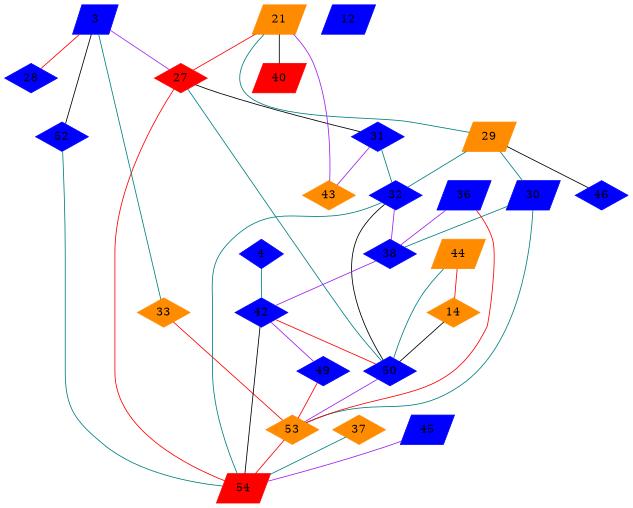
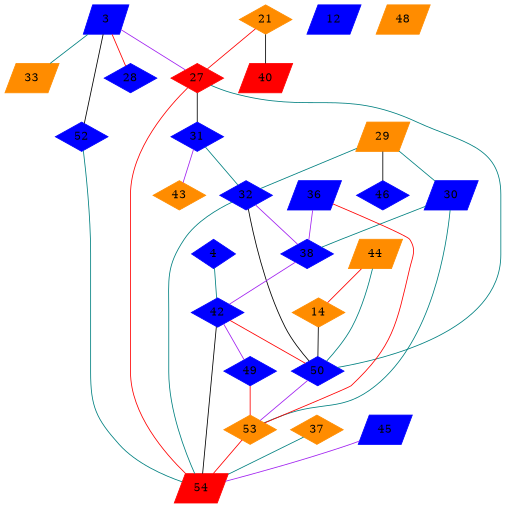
  graph {
    node [color=blue shape=diamond style=filled]
    edge [color=teal]
    27 [color=red super="+18"]
    50 [super="+34"]
    31 [super="+19"]
    54 [color=red shape=parallelogram super="+15+47"]
    3 [shape=parallelogram]
    28
-   33 [color=darkorange]
+   33 [color=darkorange shape=parallelogram]
    52
    53 [color=darkorange super="+17+16+41+24+51"]
    42 [super="+26"]
    49 [super="+5+10"]
    4
    12 [shape=parallelogram]
    14 [color=darkorange]
-   21 [color=darkorange shape=parallelogram super="+20"]
+   21 [color=darkorange super="+20"]
    29 [color=darkorange shape=parallelogram]
    40 [color=red shape=parallelogram super="+39"]
    43 [color=darkorange]
    30 [shape=parallelogram]
    32 [super="+2+25"]
    46
    38 [super="+13"]
    36 [shape=parallelogram]
    37 [color=darkorange]
    44 [color=darkorange shape=parallelogram super="+6+9"]
    45 [shape=parallelogram]
+   48 [color=darkorange shape=parallelogram]
    27 -- 50 [weight=2]
    27 -- 31 [color=black]
    27 -- 54 [color=red weight=2]
    50 -- 53 [color=purple]
    31 -- 43 [color=purple]
    31 -- 32
    3 -- 27 [color=purple]
    3 -- 28 [color=red]
    3 -- 33
    3 -- 52 [color=black]
-   33 -- 53 [color=red]
    52 -- 54
    53 -- 54 [color=red weight=3]
    42 -- 50 [color=red weight=2]
    42 -- 54 [color=black weight=3]
    42 -- 49 [color=purple]
    49 -- 53 [color=red]
    4 -- 42
    14 -- 50 [color=black]
    21 -- 27 [color=red]
-   21 -- 29
    21 -- 40 [color=black weight=2]
-   21 -- 43 [color=purple]
    29 -- 30
    29 -- 32
    29 -- 46 [color=black]
    30 -- 53
    30 -- 38
    32 -- 50 [color=black]
    32 -- 54 [weight=2]
    32 -- 38 [color=purple weight=2]
    38 -- 42 [color=purple weight=2]
    36 -- 53 [color=red]
    36 -- 38 [color=purple]
    37 -- 54
    44 -- 50
    44 -- 14 [color=red]
    45 -- 54 [color=purple]
  }
